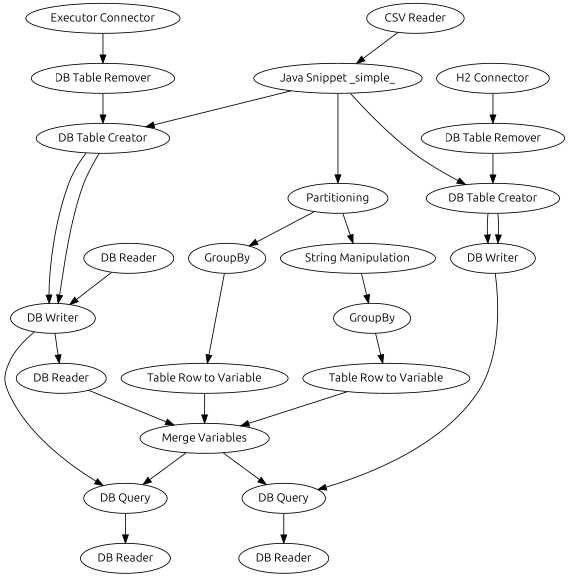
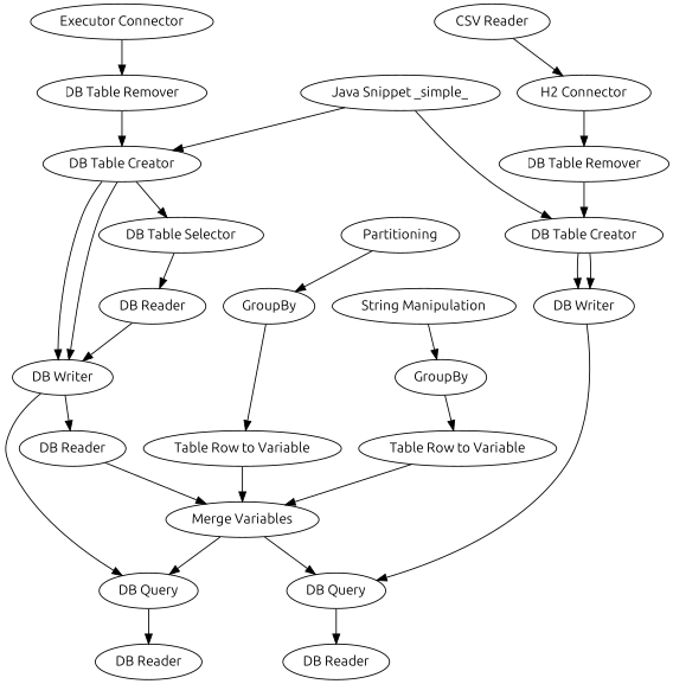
  digraph {
    fontname=Ubuntu
    rankdir=TB
    node [fontname=Ubuntu]
    edge [fontname=Ubuntu]
    n1 [label="Executor Connector"]
    n2 [label="DB Table Remover"]
    n3 [label="DB Table Creator"]
    n4 [label="DB Reader"]
    n5 [label="DB Writer"]
    n6 [label="DB Reader"]
    n7 [label="DB Query"]
+   n8 [label="DB Table Selector"]
    n9 [label="Merge Variables"]
    n10 [label="DB Reader"]
    n11 [label="DB Query"]
    n12 [label="Java Snippet _simple_"]
    n13 [label=Partitioning]
    n14 [label="DB Table Creator"]
    n15 [label=GroupBy]
    n16 [label="String Manipulation"]
    n17 [label="DB Writer"]
    n18 [label="CSV Reader"]
    n19 [label="Table Row to Variable"]
    n20 [label=GroupBy]
    n21 [label="Table Row to Variable"]
    n22 [label="DB Reader"]
    n23 [label="H2 Connector"]
    n24 [label="DB Table Remover"]
    n1 -> n2
    n2 -> n3
    n3 -> n5
    n3 -> n5
+   n3 -> n8
    n4 -> n5
    n5 -> n6
    n5 -> n7
    n6 -> n9
    n7 -> n10
+   n8 -> n4
    n9 -> n7
    n9 -> n11
    n11 -> n22
    n12 -> n3
-   n12 -> n13
    n12 -> n14
    n13 -> n15
-   n13 -> n16
    n14 -> n17
    n14 -> n17
    n15 -> n19
    n16 -> n20
    n17 -> n11
-   n18 -> n12
+   n18 -> n23
    n19 -> n9
    n20 -> n21
    n21 -> n9
    n23 -> n24
    n24 -> n14
  }
